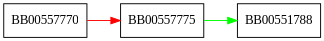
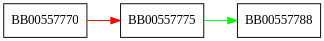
  digraph {
    fontname="Liberation Serif"
    rankdir=LR
    splines=ortho
    node [fontname="Liberation Serif" shape=box]
    edge [fontname="Liberation Serif"]
    BB00557770
    BB00557775
-   BB00557788 [label=BB00551788]
+   BB00557788
    BB00557770 -> BB00557775 [color=red]
    BB00557775 -> BB00557788 [color=green]
  }
